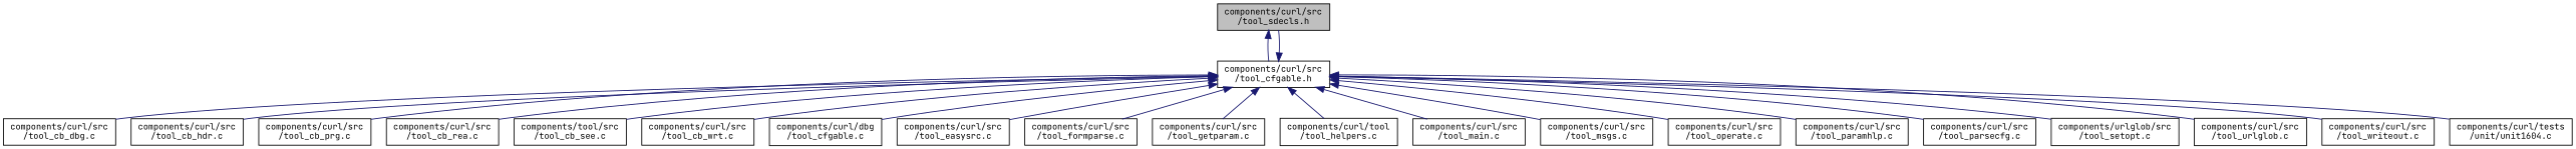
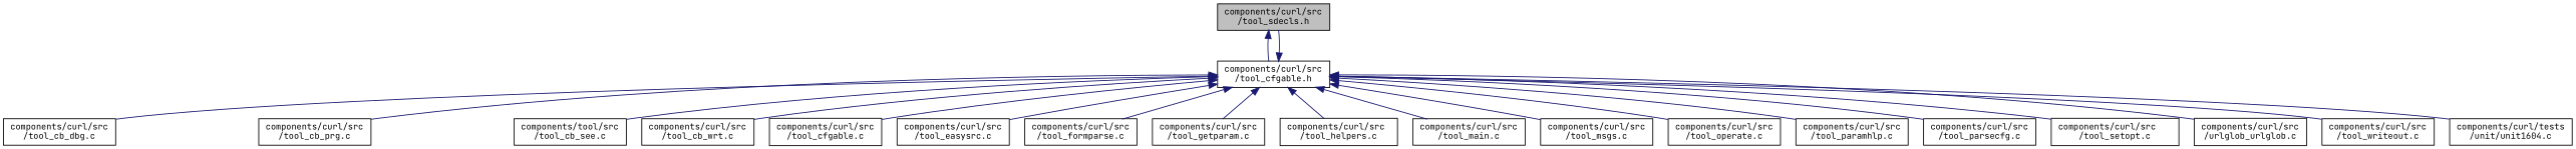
  digraph {
    fontname="JetBrains Mono"
    node [color=black fillcolor=white fontname="JetBrains Mono" fontsize=10 shape=record style=filled]
    edge [color=midnightblue dir=back fontname="JetBrains Mono" fontsize=10 labelfontname=Helvetica labelfontsize=10 style=solid]
    n1 [fillcolor=grey75 fontcolor=black height=0.2 label="components/curl/src\l/tool_sdecls.h" width=0.4]
    n2 [height=0.2 label="components/curl/src\l/tool_cfgable.h" width=0.4]
    n3 [height=0.2 label="components/curl/src\l/tool_cb_dbg.c" width=0.4]
-   n4 [height=0.2 label="components/curl/src\l/tool_cb_hdr.c" width=0.4]
    n5 [height=0.2 label="components/curl/src\l/tool_cb_prg.c" width=0.4]
-   n6 [height=0.2 label="components/curl/src\l/tool_cb_rea.c" width=0.4]
    n7 [height=0.2 label="components/tool/src\l/tool_cb_see.c" width=0.4]
    n8 [height=0.2 label="components/curl/src\l/tool_cb_wrt.c" width=0.4]
-   n9 [height=0.2 label="components/curl/dbg\l/tool_cfgable.c" width=0.4]
+   n9 [height=0.2 label="components/curl/src\l/tool_cfgable.c" width=0.4]
    n10 [height=0.2 label="components/curl/src\l/tool_easysrc.c" width=0.4]
    n11 [height=0.2 label="components/curl/src\l/tool_formparse.c" width=0.4]
    n12 [height=0.2 label="components/curl/src\l/tool_getparam.c" width=0.4]
-   n13 [height=0.2 label="components/curl/tool\l/tool_helpers.c" width=0.4]
+   n13 [height=0.2 label="components/curl/src\l/tool_helpers.c" width=0.4]
    n14 [height=0.2 label="components/curl/src\l/tool_main.c" width=0.4]
    n15 [height=0.2 label="components/curl/src\l/tool_msgs.c" width=0.4]
    n16 [height=0.2 label="components/curl/src\l/tool_operate.c" width=0.4]
    n17 [height=0.2 label="components/curl/src\l/tool_paramhlp.c" width=0.4]
    n18 [height=0.2 label="components/curl/src\l/tool_parsecfg.c" width=0.4]
-   n19 [height=0.2 label="components/urlglob/src\l/tool_setopt.c" width=0.4]
-   n20 [height=0.2 label="components/curl/src\l/tool_urlglob.c" width=0.4]
+   n19 [height=0.2 label="components/curl/src\l/tool_setopt.c" width=0.4]
+   n20 [height=0.2 label="components/curl/src\l/urlglob_urlglob.c" width=0.4]
    n21 [height=0.2 label="components/curl/src\l/tool_writeout.c" width=0.4]
    n22 [height=0.2 label="components/curl/tests\l/unit/unit1604.c" width=0.4]
    n1 -> n2
    n2 -> n1
    n2 -> n3
-   n2 -> n4
    n2 -> n5
-   n2 -> n6
    n2 -> n7
    n2 -> n8
    n2 -> n9
    n2 -> n10
    n2 -> n11
    n2 -> n12
    n2 -> n13
    n2 -> n14
    n2 -> n15
    n2 -> n16
    n2 -> n17
    n2 -> n18
    n2 -> n19
    n2 -> n20
    n2 -> n21
    n2 -> n22
  }
